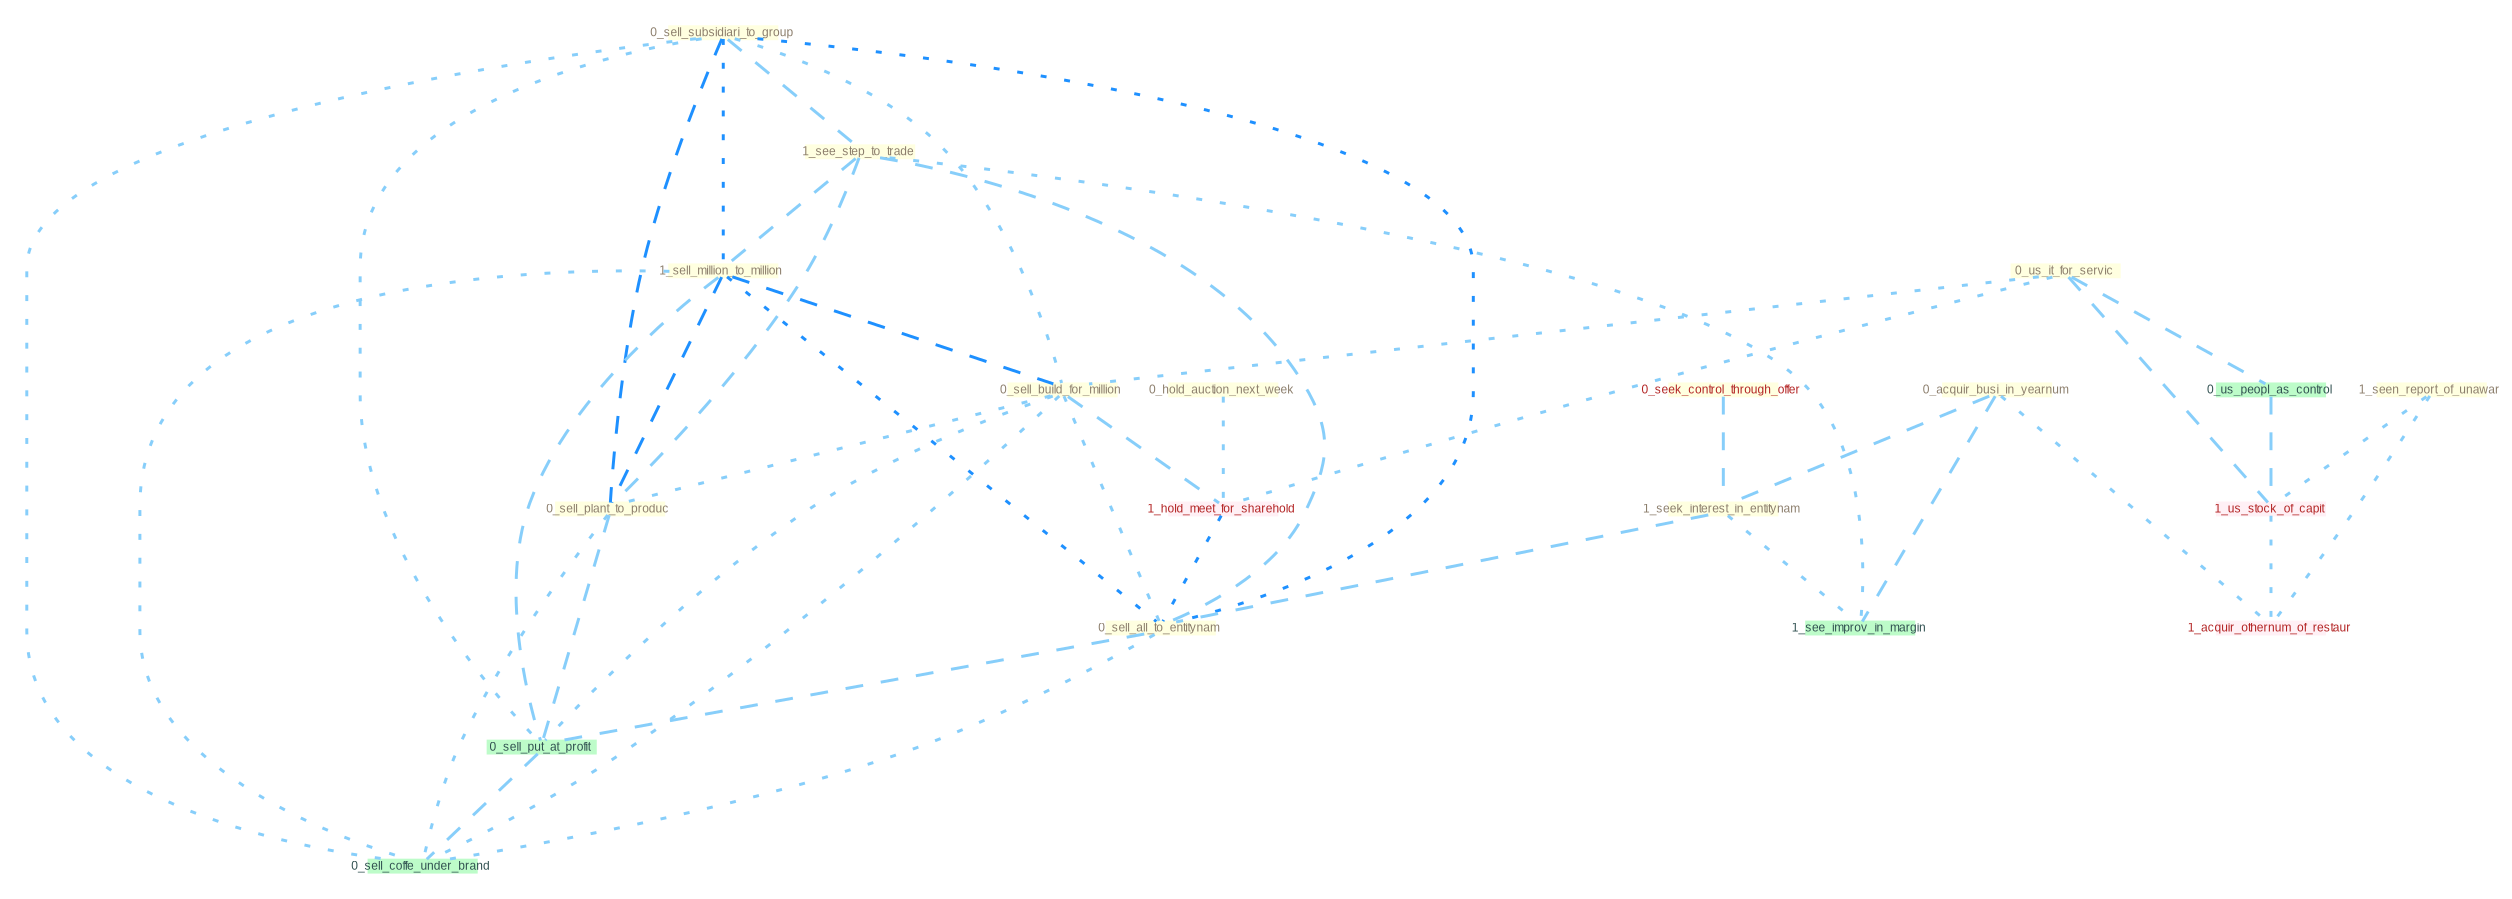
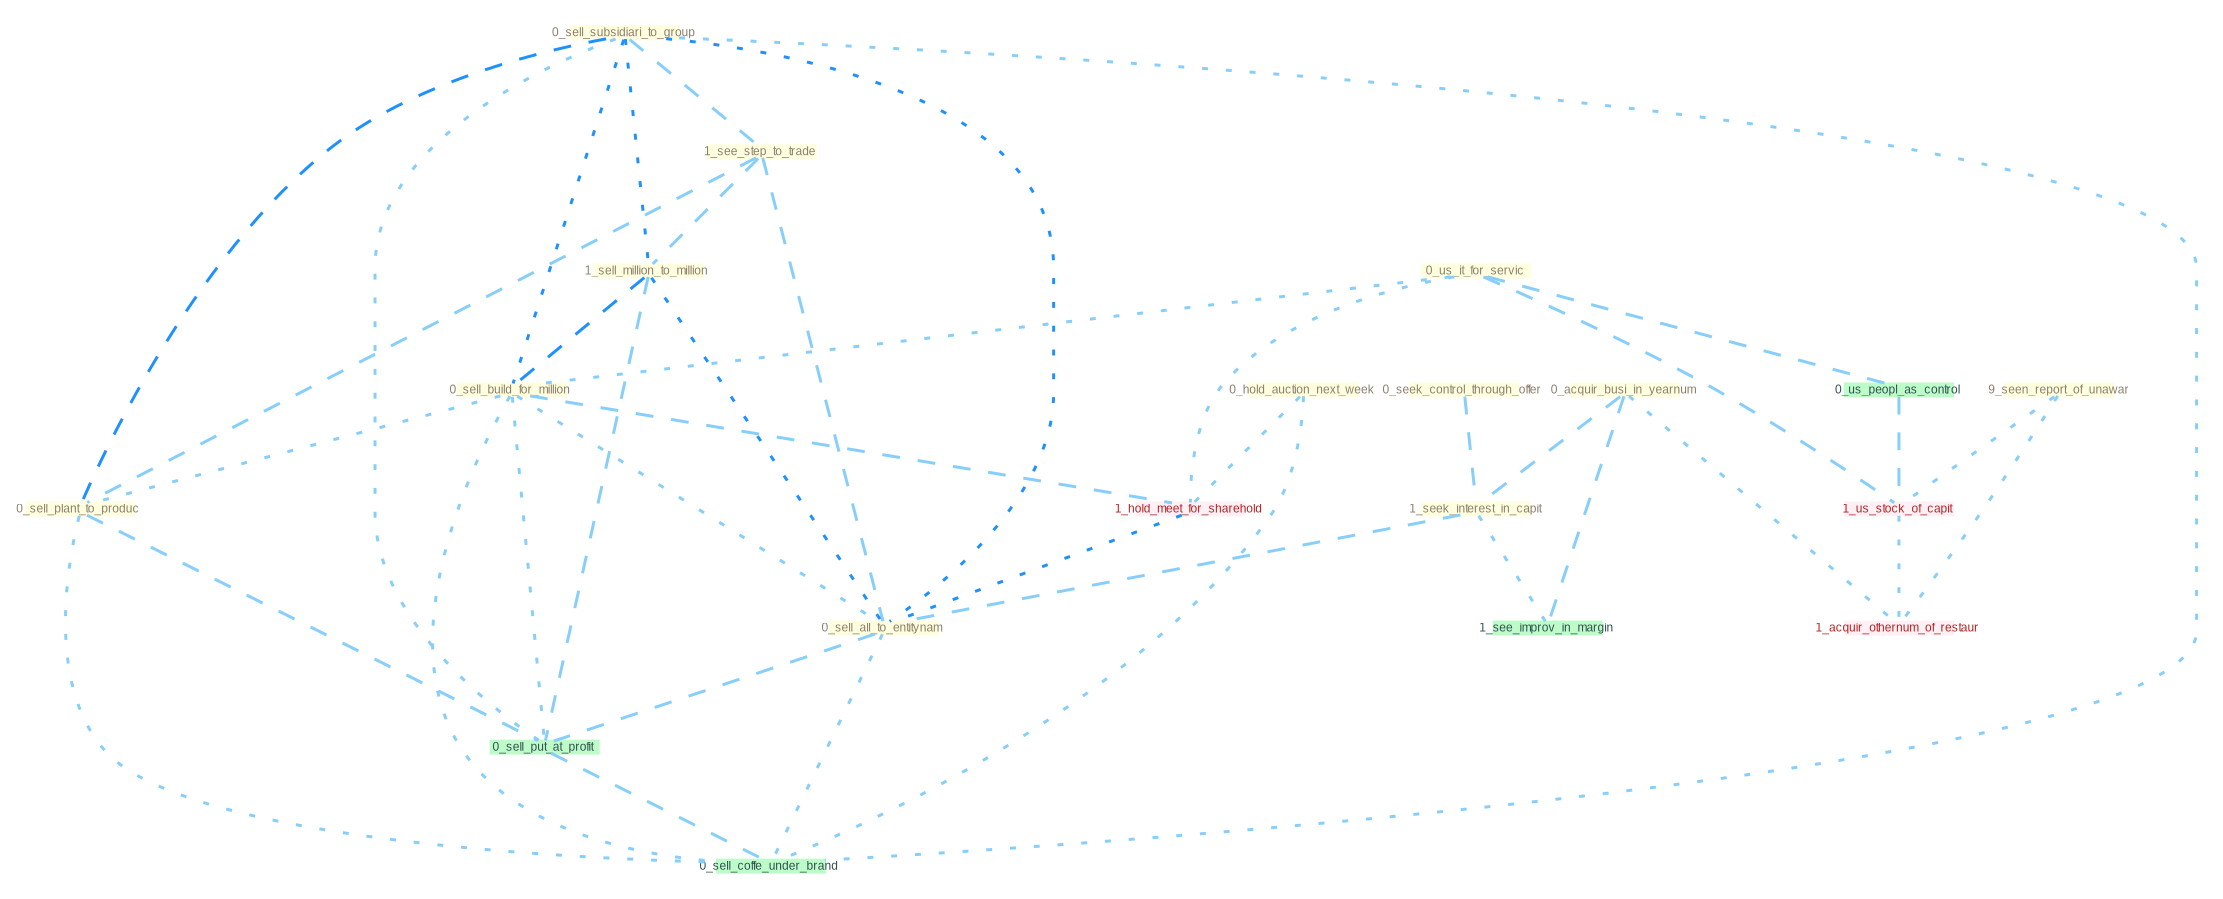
  graph {
    fontname="Liberation Sans"
    node [color="#ffffe0" fixedsize=true fontcolor="#8b7d6b" fontname="Liberation Sans" fontsize=4 shape=polygon style=filled]
    edge [color="#87cefa" fontname="Liberation Sans" style=dotted w=1]
    "0_sell_subsidiari_to_group " [height=.06 width=.5]
    "0_us_it_for_servic " [height=.06 width=.5]
    "0_hold_auction_next_week " [height=.06 width=.5]
    "0_acquir_busi_in_yearnum " [height=.06 width=.5]
    "1_see_step_to_trade " [height=.06 width=.5]
-   "0_seek_control_through_offer " [fontcolor="#b22222" height=.06 width=.5]
+   "0_seek_control_through_offer " [height=.06 width=.5]
    "1_sell_million_to_million " [height=.06 width=.5]
    "0_sell_build_for_million " [height=.06 width=.5]
-   "1_seek_interest_in_entitynam " [height=.06 width=.5]
+   "1_seek_interest_in_entitynam " [height=.06 width=.5 label="1_seek_interest_in_capit"]
    "0_sell_plant_to_produc " [height=.06 width=.5]
    "0_sell_all_to_entitynam " [height=.06 width=.5]
-   "1_seen_report_of_unawar " [height=.06 width=.5]
+   "1_seen_report_of_unawar " [height=.06 width=.5 label="9_seen_report_of_unawar"]
    "1_us_stock_of_capit " [color="#fff0f5" fontcolor="#b22222" height=.06 width=.5]
    "1_hold_meet_for_sharehold " [color="#fff0f5" fontcolor="#b22222" height=.06 width=.5]
    "1_acquir_othernum_of_restaur " [color="#fff0f5" fontcolor="#b22222" height=.06 width=.5]
    "0_sell_put_at_profit " [color="#BDFCC9" fontcolor="#2f4f4f" height=.06 width=.5]
    "0_sell_coffe_under_brand " [color="#BDFCC9" fontcolor="#2f4f4f" height=.06 width=.5]
    "0_us_peopl_as_control " [color="#BDFCC9" fontcolor="#2f4f4f" height=.06 width=.5]
    "1_see_improv_in_margin " [color="#BDFCC9" fontcolor="#2f4f4f" height=.06 width=.5]
    subgraph sub_1 {
      "0_sell_subsidiari_to_group "
      "0_us_it_for_servic "
      "0_hold_auction_next_week "
      "0_acquir_busi_in_yearnum "
      "1_see_step_to_trade "
      "0_seek_control_through_offer "
      "1_sell_million_to_million "
      "0_sell_build_for_million "
      "1_seek_interest_in_entitynam "
      "0_sell_plant_to_produc "
      "0_sell_all_to_entitynam "
      "1_seen_report_of_unawar "
    }
    subgraph sub_2 {
      "1_us_stock_of_capit "
      "1_hold_meet_for_sharehold "
      "1_acquir_othernum_of_restaur "
    }
    "0_sell_subsidiari_to_group " -- "1_see_step_to_trade " [style=dashed]
    "0_sell_subsidiari_to_group " -- "1_sell_million_to_million " [color="#1e90ff" w=2]
-   "0_sell_subsidiari_to_group " -- "0_sell_build_for_million "
+   "0_sell_subsidiari_to_group " -- "0_sell_build_for_million " [color="#1e90ff"]
    "0_sell_subsidiari_to_group " -- "0_sell_plant_to_produc " [color="#1e90ff" style=dashed w=2]
    "0_sell_subsidiari_to_group " -- "0_sell_all_to_entitynam " [color="#1e90ff" w=2]
    "0_sell_subsidiari_to_group " -- "0_sell_put_at_profit "
    "0_sell_subsidiari_to_group " -- "0_sell_coffe_under_brand "
    "0_us_it_for_servic " -- "0_sell_build_for_million "
    "0_us_it_for_servic " -- "1_us_stock_of_capit " [style=dashed]
    "0_us_it_for_servic " -- "1_hold_meet_for_sharehold "
    "0_us_it_for_servic " -- "0_us_peopl_as_control " [style=dashed]
    "0_hold_auction_next_week " -- "1_hold_meet_for_sharehold "
    "0_acquir_busi_in_yearnum " -- "1_seek_interest_in_entitynam " [style=dashed]
    "0_acquir_busi_in_yearnum " -- "1_acquir_othernum_of_restaur "
    "0_acquir_busi_in_yearnum " -- "1_see_improv_in_margin " [style=dashed]
    "1_see_step_to_trade " -- "1_sell_million_to_million " [style=dashed]
    "1_see_step_to_trade " -- "0_sell_plant_to_produc " [style=dashed]
    "1_see_step_to_trade " -- "0_sell_all_to_entitynam " [style=dashed]
-   "1_see_step_to_trade " -- "1_see_improv_in_margin "
    "0_seek_control_through_offer " -- "1_seek_interest_in_entitynam " [style=dashed]
    "1_sell_million_to_million " -- "0_sell_build_for_million " [color="#1e90ff" style=dashed w=2]
-   "1_sell_million_to_million " -- "0_sell_plant_to_produc " [color="#1e90ff" style=dashed w=2]
    "1_sell_million_to_million " -- "0_sell_all_to_entitynam " [color="#1e90ff" w=2]
    "1_sell_million_to_million " -- "0_sell_put_at_profit " [style=dashed]
-   "1_sell_million_to_million " -- "0_sell_coffe_under_brand "
+   "0_hold_auction_next_week " -- "0_sell_coffe_under_brand "
    "0_sell_build_for_million " -- "0_sell_plant_to_produc "
    "0_sell_build_for_million " -- "0_sell_all_to_entitynam "
    "0_sell_build_for_million " -- "1_hold_meet_for_sharehold " [style=dashed]
    "0_sell_build_for_million " -- "0_sell_put_at_profit "
    "0_sell_build_for_million " -- "0_sell_coffe_under_brand "
    "1_seek_interest_in_entitynam " -- "0_sell_all_to_entitynam " [style=dashed]
    "1_seek_interest_in_entitynam " -- "1_see_improv_in_margin "
    "0_sell_plant_to_produc " -- "0_sell_put_at_profit " [style=dashed]
    "0_sell_plant_to_produc " -- "0_sell_coffe_under_brand "
    "0_sell_all_to_entitynam " -- "0_sell_put_at_profit " [style=dashed]
    "0_sell_all_to_entitynam " -- "0_sell_coffe_under_brand "
    "1_seen_report_of_unawar " -- "1_us_stock_of_capit "
    "1_seen_report_of_unawar " -- "1_acquir_othernum_of_restaur "
    "1_us_stock_of_capit " -- "1_acquir_othernum_of_restaur "
    "1_hold_meet_for_sharehold " -- "0_sell_all_to_entitynam " [color="#1e90ff" w=2]
    "0_sell_put_at_profit " -- "0_sell_coffe_under_brand " [style=dashed]
    "0_us_peopl_as_control " -- "1_us_stock_of_capit " [style=dashed]
  }
